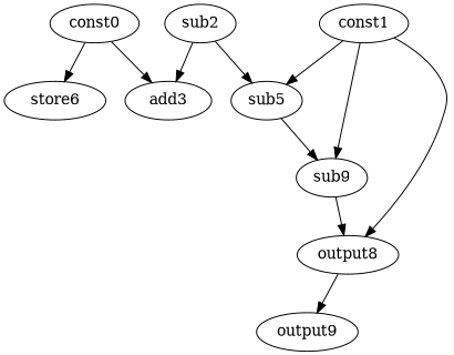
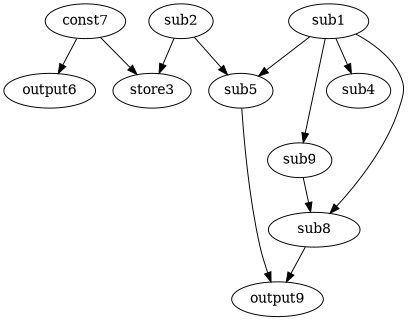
  digraph {
    node [opcode=sub]
    edge [operand=0]
-   const0 [opcode=const]
-   add3 [opcode=add]
-   store6 [opcode=store]
+   const0 [opcode=const label=const7]
+   add3 [opcode=add label=store3]
+   store6 [opcode=store label=output6]
    n4 [label=sub9]
    sub5
-   const1 [opcode=const]
-   sub8 [label=output8]
+   const1 [opcode=const label=sub1]
+   sub4
+   sub8
    output9 [opcode=output]
    n10 [label=sub2 opcode=const]
    const0 -> add3
    const0 -> store6
    n4 -> sub8 [operand=1]
-   sub5 -> n4 [operand=1]
+   sub5 -> output9 [operand=1]
    const1 -> n4
    const1 -> sub5
+   const1 -> sub4
    const1 -> sub8
    sub8 -> output9
    n10 -> add3 [operand=1]
    n10 -> sub5 [operand=1]
  }
